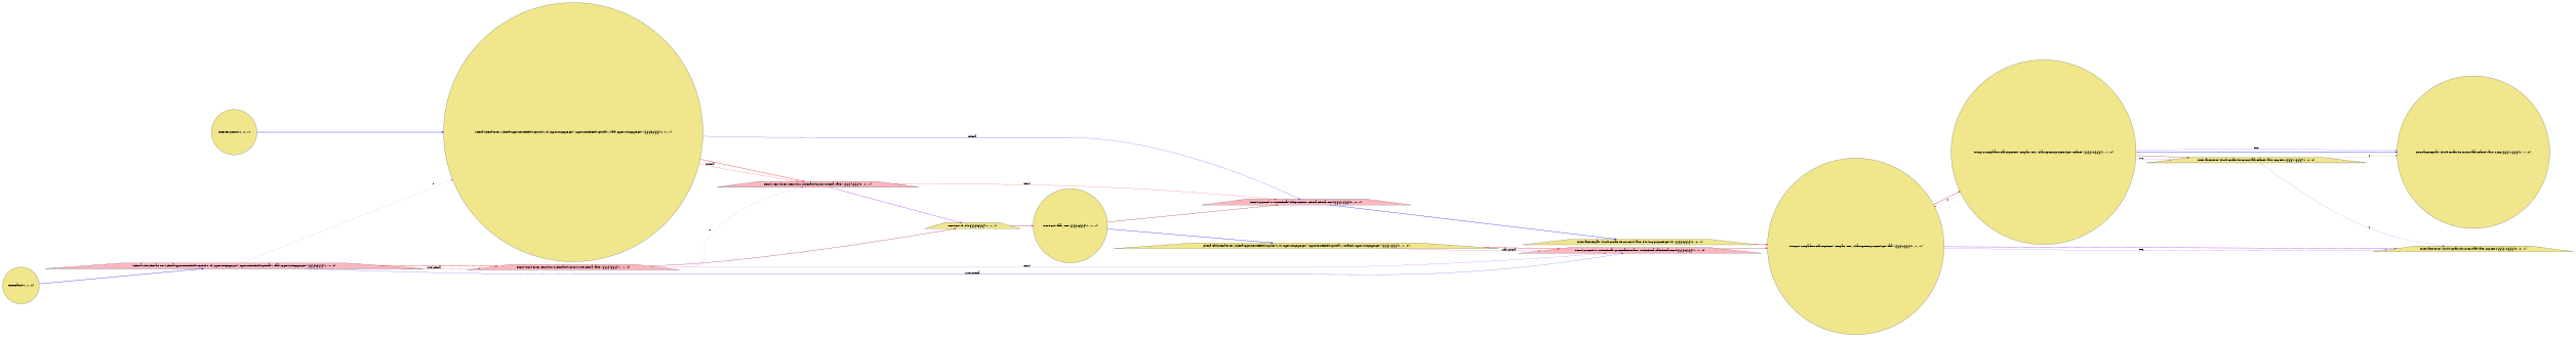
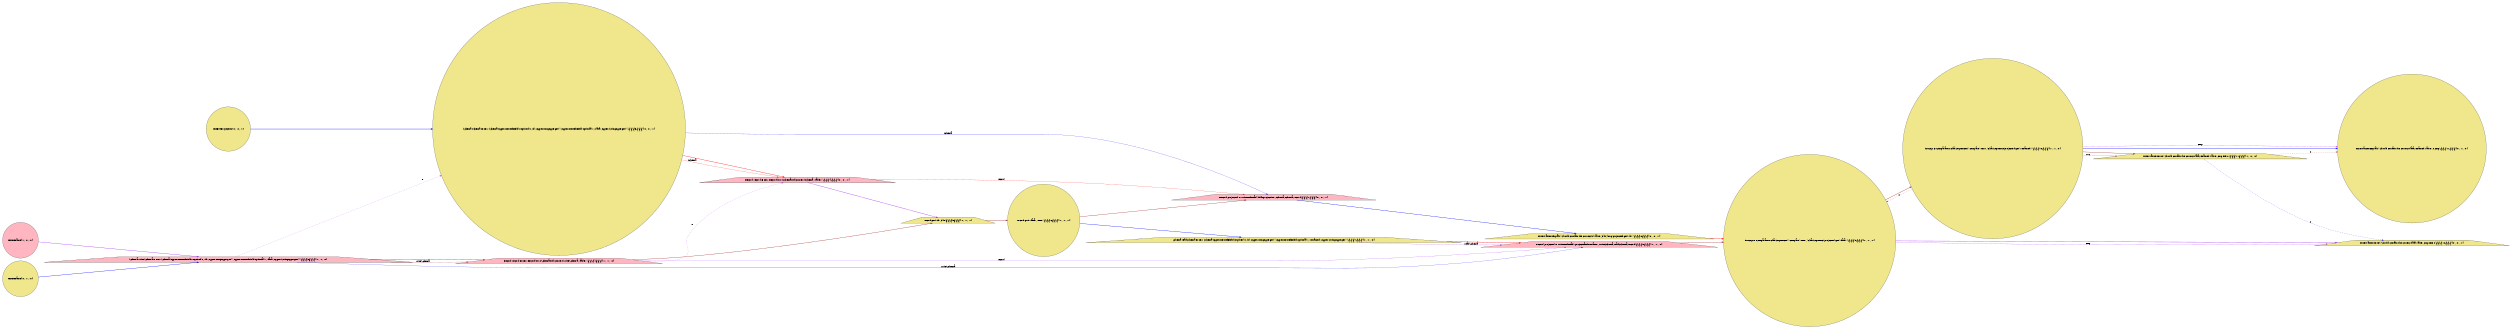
  digraph {
    rankdir=LR
    node [fillcolor=khaki shape=trapezium style=filled]
    edge [style=bold color=purple]
    n1 [label="record.put(\"data\",\"test\")@@@6@@@['1', '1', '1']" shape=circle]
    n2 [fillcolor=lightpink label="Record projected = writeAndRead(\"full_projection\",schema,schema,record)@@@7@@@['0', '0', '1']"]
    n3 [label="Schema readSchema = new Schema(Types.NestedField.required(0,\"id\",Types.LongType.get()),Types.NestedField.optional(1,\"renamed\",Types.StringType.get()))@@@7@@@['1', '1', '0']"]
    n4 [label="int cmp = Comparators.charSequences().compare(\"test\",(CharSequence)projected.get(\"renamed\"))@@@10@@@['1', '1', '0']" shape=circle]
    n5 [label="int cmp = Comparators.charSequences().compare(\"test\",(CharSequence)projected.get(\"data\"))@@@9@@@['1', '1', '1']" shape=circle]
    n6 [label="Assert.assertEquals(\"Should contain the correct data/renamed value\",0,cmp)@@@11@@@['0', '1', '0']" shape=circle]
    n7 [label="Assert.assertTrue(\"Should contain the correct data/renamed value\",cmp == 0)@@@11@@@['1', '0', '0']"]
    n8 [label="Assert.assertEquals(\"Should contain the correct id value\",34L,(long)projected.get(\"id\"))@@@8@@@['0', '0', '1']"]
    n9 [label="record.put(\"id\",34L)@@@5@@@['1', '1', '1']"]
+   n10 [fillcolor=lightpink label="testRename['1', '0', '0']" shape=circle]
    n11 [fillcolor=lightpink label="Schema writeSchema = new Schema(Types.NestedField.required(0,\"id\",Types.LongType.get()),Types.NestedField.optional(1,\"data\",Types.StringType.get()))@@@3@@@['1', '1', '0']"]
    n12 [label="Schema schema = new Schema(Types.NestedField.required(0,\"id\",Types.LongType.get()),Types.NestedField.optional(1,\"data\",Types.StringType.get()))@@@3@@@['0', '0', '1']" shape=circle]
    n13 [fillcolor=lightpink label="Record record = new Record(AvroSchemaUtil.convert(schema,\"table\"))@@@4@@@['0', '0', '1']"]
    n14 [label="testFullProjection['0', '0', '1']" shape=circle]
    n15 [label="Assert.assertTrue(\"Should contain the correct data value\",cmp == 0)@@@10@@@['0', '0', '1']"]
    n16 [label="testRename['0', '1', '0']" shape=circle]
    n17 [fillcolor=lightpink label="Record record = new Record(AvroSchemaUtil.convert(writeSchema,\"table\"))@@@4@@@['1', '1', '0']"]
    n18 [fillcolor=lightpink label="Record projected = writeAndRead(\"project_and_rename\",writeSchema,readSchema,record)@@@8@@@['1', '1', '0']"]
    n1 -> n2 [color=brown]
    n1 -> n3 [color=blue]
    n2 -> n8 [color=blue]
    n3 -> n18 [color=red]
    n3 -> n18 [label=readSchema style=solid]
    n4 -> n5 [label=0 style=dashed color=brown]
    n4 -> n6 [label=cmp style=solid]
    n4 -> n6 [color=blue]
    n4 -> n7 [color=brown]
    n4 -> n7 [label=cmp style=solid]
    n5 -> n4 [color=brown]
    n5 -> n15
    n5 -> n15 [label=cmp style=solid]
    n7 -> n6 [label=0 style=dashed color=brown]
    n7 -> n15 [label=0 style=dashed color=blue]
    n8 -> n5 [color=red]
    n9 -> n1 [color=brown]
+   n10 -> n11
    n11 -> n12 [label=0 style=dashed]
    n11 -> n17 [color=red]
    n11 -> n17 [label=writeSchema style=solid color=brown]
    n11 -> n18 [label=writeSchema style=solid color=blue]
    n12 -> n2 [label=schema style=solid color=blue]
    n12 -> n13 [color=red]
    n12 -> n13 [label=schema style=solid color=red]
    n13 -> n2 [label=record style=solid color=red]
    n13 -> n9
    n14 -> n12 [color=blue]
    n16 -> n11 [color=blue]
    n17 -> n9 [color=brown]
    n17 -> n13 [label=0 style=dashed]
    n17 -> n18 [label=record style=solid]
    n18 -> n5 [color=brown]
  }
